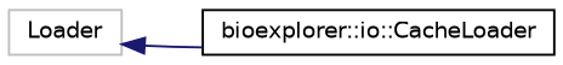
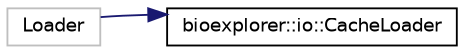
  digraph {
    rankdir=LR
    node [fillcolor=white fontname=Helvetica fontsize=10 shape=record style=filled]
    n1 [color=grey75 height=0.2 label=Loader width=0.4]
    n2 [color=black height=0.2 label="bioexplorer::io::CacheLoader" width=0.4]
-   n1 -> n2 [color=midnightblue dir=back fontname=Helvetica fontsize=10 labelfontname=Helvetica labelfontsize=10 style=solid]
+   n2 -> n1 [color=midnightblue dir=back fontname=Helvetica fontsize=10 labelfontname=Helvetica labelfontsize=10 style=solid]
  }
